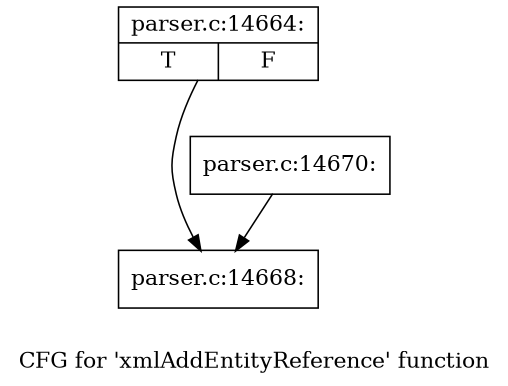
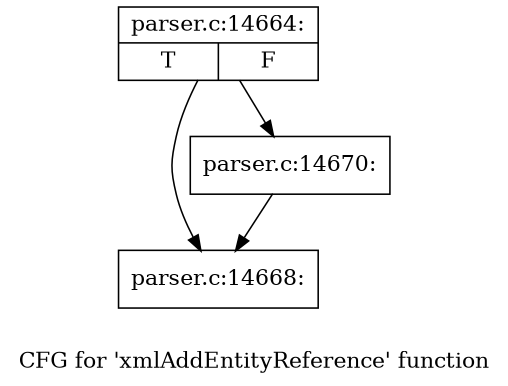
  digraph {
    label="CFG for 'xmlAddEntityReference' function"
    node [shape=record]
    n1 [label="{parser.c:14664:|{<s0>T|<s1>F}}"]
    n2 [label="{parser.c:14668:}"]
    n3 [label="{parser.c:14670:}"]
    n1 -> n2
+   n1 -> n3
    n3 -> n2
  }
